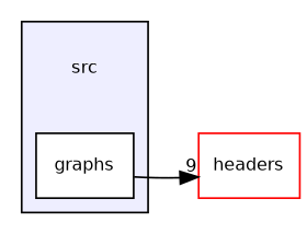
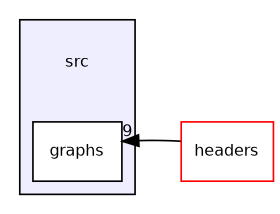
  digraph {
    compound=true
    rankdir=LR
    node [fontname=Helvetica fontsize=10 shape=box fillcolor=white style=filled]
    n1 [label=src shape=plaintext fillcolor="" style=""]
    n2 [color=black label=graphs]
    n3 [color=red label=headers]
    subgraph cluster_1 {
      bgcolor="#eeeeff"
      pencolor=black
      n1
      n2
    }
-   n2 -> n3 [headlabel=9 labeldistance=1.5 labelfontname=Helvetica labelfontsize=10]
+   n3 -> n2 [headlabel=9 labeldistance=1.5 labelfontname=Helvetica labelfontsize=10]
  }
